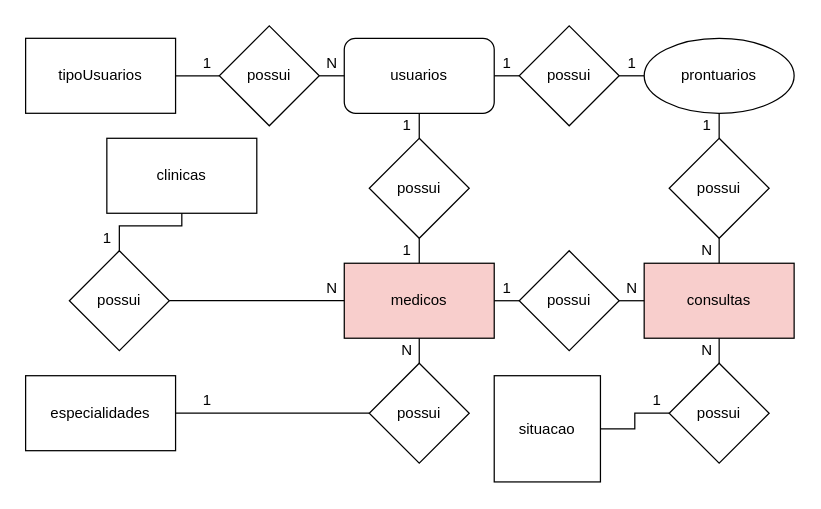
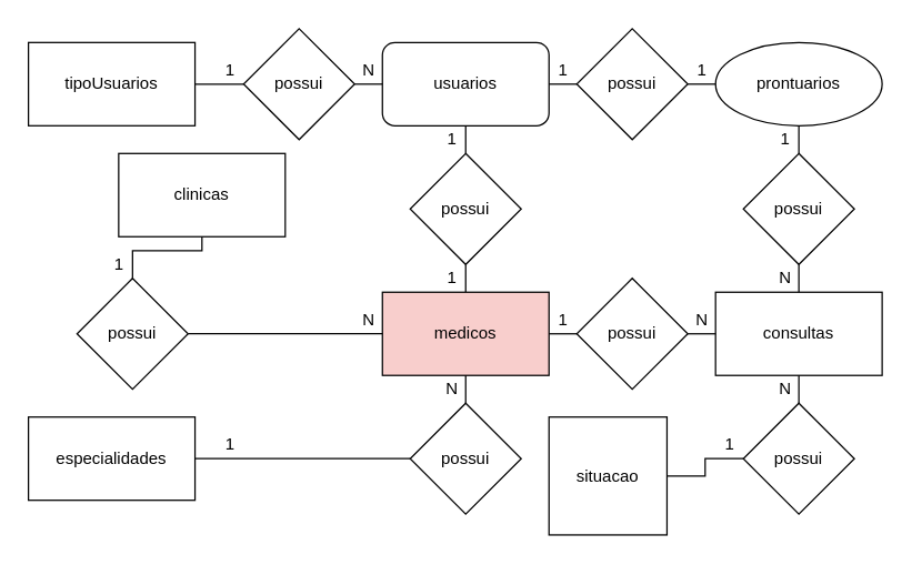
  <mxCell id="0" />
  <mxCell id="1" parent="0" />
  <mxCell id="2" value="tipoUsuarios" style="rounded=0;whiteSpace=wrap;html=1;" parent="1" vertex="1"><mxGeometry x="20" y="30" width="120" height="60" as="geometry" /></mxCell>
  <mxCell id="3" value="usuarios" style="whiteSpace=wrap;html=1;rounded=1;" parent="1" vertex="1"><mxGeometry x="275" y="30" width="120" height="60" as="geometry" /></mxCell>
  <mxCell id="4" value="prontuarios" style="ellipse;whiteSpace=wrap;html=1;" parent="1" vertex="1"><mxGeometry x="515" y="30" width="120" height="60" as="geometry" /></mxCell>
  <mxCell id="5" style="edgeStyle=orthogonalEdgeStyle;rounded=0;orthogonalLoop=1;jettySize=auto;html=1;exitX=0;exitY=0.5;exitDx=0;exitDy=0;entryX=1;entryY=0.5;entryDx=0;entryDy=0;endArrow=none;endFill=0;" parent="1" source="7" target="2" edge="1"><mxGeometry relative="1" as="geometry" /></mxCell>
  <mxCell id="6" style="edgeStyle=orthogonalEdgeStyle;rounded=0;orthogonalLoop=1;jettySize=auto;html=1;exitX=1;exitY=0.5;exitDx=0;exitDy=0;entryX=0;entryY=0.5;entryDx=0;entryDy=0;endArrow=none;endFill=0;" parent="1" source="7" target="3" edge="1"><mxGeometry relative="1" as="geometry" /></mxCell>
  <mxCell id="7" value="possui" style="rhombus;whiteSpace=wrap;html=1;" parent="1" vertex="1"><mxGeometry x="175" y="20" width="80" height="80" as="geometry" /></mxCell>
  <mxCell id="8" style="edgeStyle=orthogonalEdgeStyle;rounded=0;orthogonalLoop=1;jettySize=auto;html=1;exitX=0;exitY=0.5;exitDx=0;exitDy=0;entryX=1;entryY=0.5;entryDx=0;entryDy=0;endArrow=none;endFill=0;" parent="1" source="10" target="3" edge="1"><mxGeometry relative="1" as="geometry" /></mxCell>
  <mxCell id="9" style="edgeStyle=orthogonalEdgeStyle;rounded=0;orthogonalLoop=1;jettySize=auto;html=1;exitX=1;exitY=0.5;exitDx=0;exitDy=0;entryX=0;entryY=0.5;entryDx=0;entryDy=0;endArrow=none;endFill=0;" parent="1" source="10" target="4" edge="1"><mxGeometry relative="1" as="geometry" /></mxCell>
  <mxCell id="10" value="possui" style="rhombus;whiteSpace=wrap;html=1;" parent="1" vertex="1"><mxGeometry x="415" y="20" width="80" height="80" as="geometry" /></mxCell>
  <mxCell id="11" style="edgeStyle=orthogonalEdgeStyle;rounded=0;orthogonalLoop=1;jettySize=auto;html=1;exitX=0.5;exitY=1;exitDx=0;exitDy=0;entryX=0.5;entryY=0;entryDx=0;entryDy=0;endArrow=none;endFill=0;" parent="1" source="13" target="14" edge="1"><mxGeometry relative="1" as="geometry" /></mxCell>
  <mxCell id="12" style="edgeStyle=orthogonalEdgeStyle;rounded=0;orthogonalLoop=1;jettySize=auto;html=1;exitX=0.5;exitY=0;exitDx=0;exitDy=0;endArrow=none;endFill=0;" parent="1" source="13" target="3" edge="1"><mxGeometry relative="1" as="geometry" /></mxCell>
  <mxCell id="13" value="possui" style="rhombus;whiteSpace=wrap;html=1;" parent="1" vertex="1"><mxGeometry x="295" y="110" width="80" height="80" as="geometry" /></mxCell>
  <mxCell id="14" value="medicos" style="rounded=0;whiteSpace=wrap;html=1;fillColor=#f8cecc;" parent="1" vertex="1"><mxGeometry x="275" y="210" width="120" height="60" as="geometry" /></mxCell>
  <mxCell id="15" value="clinicas" style="rounded=0;whiteSpace=wrap;html=1;" parent="1" vertex="1"><mxGeometry x="85" y="110" width="120" height="60" as="geometry" /></mxCell>
  <mxCell id="16" style="edgeStyle=orthogonalEdgeStyle;rounded=0;orthogonalLoop=1;jettySize=auto;html=1;exitX=1;exitY=0.5;exitDx=0;exitDy=0;entryX=0;entryY=0.5;entryDx=0;entryDy=0;endArrow=none;endFill=0;" parent="1" source="18" target="14" edge="1"><mxGeometry relative="1" as="geometry" /></mxCell>
  <mxCell id="17" style="edgeStyle=orthogonalEdgeStyle;rounded=0;orthogonalLoop=1;jettySize=auto;html=1;exitX=0.5;exitY=0;exitDx=0;exitDy=0;entryX=0.5;entryY=1;entryDx=0;entryDy=0;endArrow=none;endFill=0;" parent="1" source="18" target="15" edge="1"><mxGeometry relative="1" as="geometry" /></mxCell>
  <mxCell id="18" value="possui" style="rhombus;whiteSpace=wrap;html=1;" parent="1" vertex="1"><mxGeometry x="55" y="200" width="80" height="80" as="geometry" /></mxCell>
  <mxCell id="19" style="edgeStyle=orthogonalEdgeStyle;rounded=0;orthogonalLoop=1;jettySize=auto;html=1;exitX=0.5;exitY=0;exitDx=0;exitDy=0;entryX=0.5;entryY=1;entryDx=0;entryDy=0;endArrow=none;endFill=0;" parent="1" source="20" target="14" edge="1"><mxGeometry relative="1" as="geometry" /></mxCell>
  <mxCell id="20" value="possui" style="rhombus;whiteSpace=wrap;html=1;" parent="1" vertex="1"><mxGeometry x="295" y="290" width="80" height="80" as="geometry" /></mxCell>
  <mxCell id="21" style="edgeStyle=orthogonalEdgeStyle;rounded=0;orthogonalLoop=1;jettySize=auto;html=1;exitX=1;exitY=0.5;exitDx=0;exitDy=0;entryX=0;entryY=0.5;entryDx=0;entryDy=0;endArrow=none;endFill=0;" parent="1" source="22" target="20" edge="1"><mxGeometry relative="1" as="geometry" /></mxCell>
  <mxCell id="22" value="especialidades" style="rounded=0;whiteSpace=wrap;html=1;" parent="1" vertex="1"><mxGeometry x="20" y="300" width="120" height="60" as="geometry" /></mxCell>
- <mxCell id="23" value="consultas" style="rounded=0;whiteSpace=wrap;html=1;fillColor=#f8cecc;" parent="1" vertex="1"><mxGeometry x="515" y="210" width="120" height="60" as="geometry" /></mxCell>
+ <mxCell id="23" value="consultas" style="rounded=0;whiteSpace=wrap;html=1;" parent="1" vertex="1"><mxGeometry x="515" y="210" width="120" height="60" as="geometry" /></mxCell>
  <mxCell id="24" style="edgeStyle=orthogonalEdgeStyle;rounded=0;orthogonalLoop=1;jettySize=auto;html=1;exitX=1;exitY=0.5;exitDx=0;exitDy=0;entryX=0;entryY=0.5;entryDx=0;entryDy=0;endArrow=none;endFill=0;" parent="1" source="26" target="23" edge="1"><mxGeometry relative="1" as="geometry" /></mxCell>
  <mxCell id="25" style="edgeStyle=orthogonalEdgeStyle;rounded=0;orthogonalLoop=1;jettySize=auto;html=1;exitX=0;exitY=0.5;exitDx=0;exitDy=0;entryX=1;entryY=0.5;entryDx=0;entryDy=0;endArrow=none;endFill=0;" parent="1" source="26" target="14" edge="1"><mxGeometry relative="1" as="geometry" /></mxCell>
  <mxCell id="26" value="possui" style="rhombus;whiteSpace=wrap;html=1;" parent="1" vertex="1"><mxGeometry x="415" y="200" width="80" height="80" as="geometry" /></mxCell>
  <mxCell id="27" style="edgeStyle=orthogonalEdgeStyle;rounded=0;orthogonalLoop=1;jettySize=auto;html=1;exitX=0.5;exitY=0;exitDx=0;exitDy=0;entryX=0.5;entryY=1;entryDx=0;entryDy=0;endArrow=none;endFill=0;" parent="1" source="29" target="4" edge="1"><mxGeometry relative="1" as="geometry" /></mxCell>
  <mxCell id="28" style="edgeStyle=orthogonalEdgeStyle;rounded=0;orthogonalLoop=1;jettySize=auto;html=1;exitX=0.5;exitY=1;exitDx=0;exitDy=0;entryX=0.5;entryY=0;entryDx=0;entryDy=0;endArrow=none;endFill=0;" parent="1" source="29" target="23" edge="1"><mxGeometry relative="1" as="geometry" /></mxCell>
  <mxCell id="29" value="possui" style="rhombus;whiteSpace=wrap;html=1;" parent="1" vertex="1"><mxGeometry x="535" y="110" width="80" height="80" as="geometry" /></mxCell>
  <mxCell id="30" value="1" style="text;html=1;align=center;verticalAlign=middle;resizable=0;points=[];autosize=1;" parent="1" vertex="1"><mxGeometry x="155" y="40" width="20" height="20" as="geometry" /></mxCell>
  <mxCell id="31" value="N" style="text;html=1;align=center;verticalAlign=middle;resizable=0;points=[];autosize=1;" parent="1" vertex="1"><mxGeometry x="255" y="40" width="20" height="20" as="geometry" /></mxCell>
  <mxCell id="32" value="1" style="text;html=1;align=center;verticalAlign=middle;resizable=0;points=[];autosize=1;" parent="1" vertex="1"><mxGeometry x="395" y="40" width="20" height="20" as="geometry" /></mxCell>
  <mxCell id="33" value="1" style="text;html=1;align=center;verticalAlign=middle;resizable=0;points=[];autosize=1;" parent="1" vertex="1"><mxGeometry x="495" y="40" width="20" height="20" as="geometry" /></mxCell>
  <mxCell id="34" value="1" style="text;html=1;align=center;verticalAlign=middle;resizable=0;points=[];autosize=1;" parent="1" vertex="1"><mxGeometry x="555" y="90" width="20" height="20" as="geometry" /></mxCell>
  <mxCell id="35" value="N" style="text;html=1;align=center;verticalAlign=middle;resizable=0;points=[];autosize=1;" parent="1" vertex="1"><mxGeometry x="555" y="190" width="20" height="20" as="geometry" /></mxCell>
  <mxCell id="36" value="N" style="text;html=1;align=center;verticalAlign=middle;resizable=0;points=[];autosize=1;" parent="1" vertex="1"><mxGeometry x="495" y="220" width="20" height="20" as="geometry" /></mxCell>
  <mxCell id="37" value="1" style="text;html=1;align=center;verticalAlign=middle;resizable=0;points=[];autosize=1;" parent="1" vertex="1"><mxGeometry x="395" y="220" width="20" height="20" as="geometry" /></mxCell>
  <mxCell id="38" value="N" style="text;html=1;align=center;verticalAlign=middle;resizable=0;points=[];autosize=1;" parent="1" vertex="1"><mxGeometry x="315" y="270" width="20" height="20" as="geometry" /></mxCell>
  <mxCell id="39" value="1" style="text;html=1;align=center;verticalAlign=middle;resizable=0;points=[];autosize=1;" parent="1" vertex="1"><mxGeometry x="155" y="310" width="20" height="20" as="geometry" /></mxCell>
  <mxCell id="40" value="1" style="text;html=1;align=center;verticalAlign=middle;resizable=0;points=[];autosize=1;" parent="1" vertex="1"><mxGeometry x="75" y="180" width="20" height="20" as="geometry" /></mxCell>
  <mxCell id="41" value="N" style="text;html=1;align=center;verticalAlign=middle;resizable=0;points=[];autosize=1;" parent="1" vertex="1"><mxGeometry x="255" y="220" width="20" height="20" as="geometry" /></mxCell>
  <mxCell id="42" value="1" style="text;html=1;align=center;verticalAlign=middle;resizable=0;points=[];autosize=1;" parent="1" vertex="1"><mxGeometry x="315" y="90" width="20" height="20" as="geometry" /></mxCell>
  <mxCell id="43" value="1" style="text;html=1;align=center;verticalAlign=middle;resizable=0;points=[];autosize=1;" parent="1" vertex="1"><mxGeometry x="315" y="190" width="20" height="20" as="geometry" /></mxCell>
  <mxCell id="44" value="situacao" style="rounded=0;whiteSpace=wrap;html=1;" parent="1" vertex="1"><mxGeometry x="395" y="300" width="85" height="85" as="geometry" /></mxCell>
  <mxCell id="45" style="edgeStyle=orthogonalEdgeStyle;rounded=0;orthogonalLoop=1;jettySize=auto;html=1;exitX=0;exitY=0.5;exitDx=0;exitDy=0;entryX=1;entryY=0.5;entryDx=0;entryDy=0;endArrow=none;endFill=0;" parent="1" source="47" target="44" edge="1"><mxGeometry relative="1" as="geometry" /></mxCell>
  <mxCell id="46" style="edgeStyle=orthogonalEdgeStyle;rounded=0;orthogonalLoop=1;jettySize=auto;html=1;exitX=0.5;exitY=0;exitDx=0;exitDy=0;entryX=0.5;entryY=1;entryDx=0;entryDy=0;endArrow=none;endFill=0;" parent="1" source="47" target="23" edge="1"><mxGeometry relative="1" as="geometry" /></mxCell>
  <mxCell id="47" value="possui" style="rhombus;whiteSpace=wrap;html=1;" parent="1" vertex="1"><mxGeometry x="535" y="290" width="80" height="80" as="geometry" /></mxCell>
  <mxCell id="48" value="N" style="text;html=1;align=center;verticalAlign=middle;resizable=0;points=[];autosize=1;" parent="1" vertex="1"><mxGeometry x="555" y="270" width="20" height="20" as="geometry" /></mxCell>
  <mxCell id="49" value="1" style="text;html=1;align=center;verticalAlign=middle;resizable=0;points=[];autosize=1;" parent="1" vertex="1"><mxGeometry x="515" y="310" width="20" height="20" as="geometry" /></mxCell>
